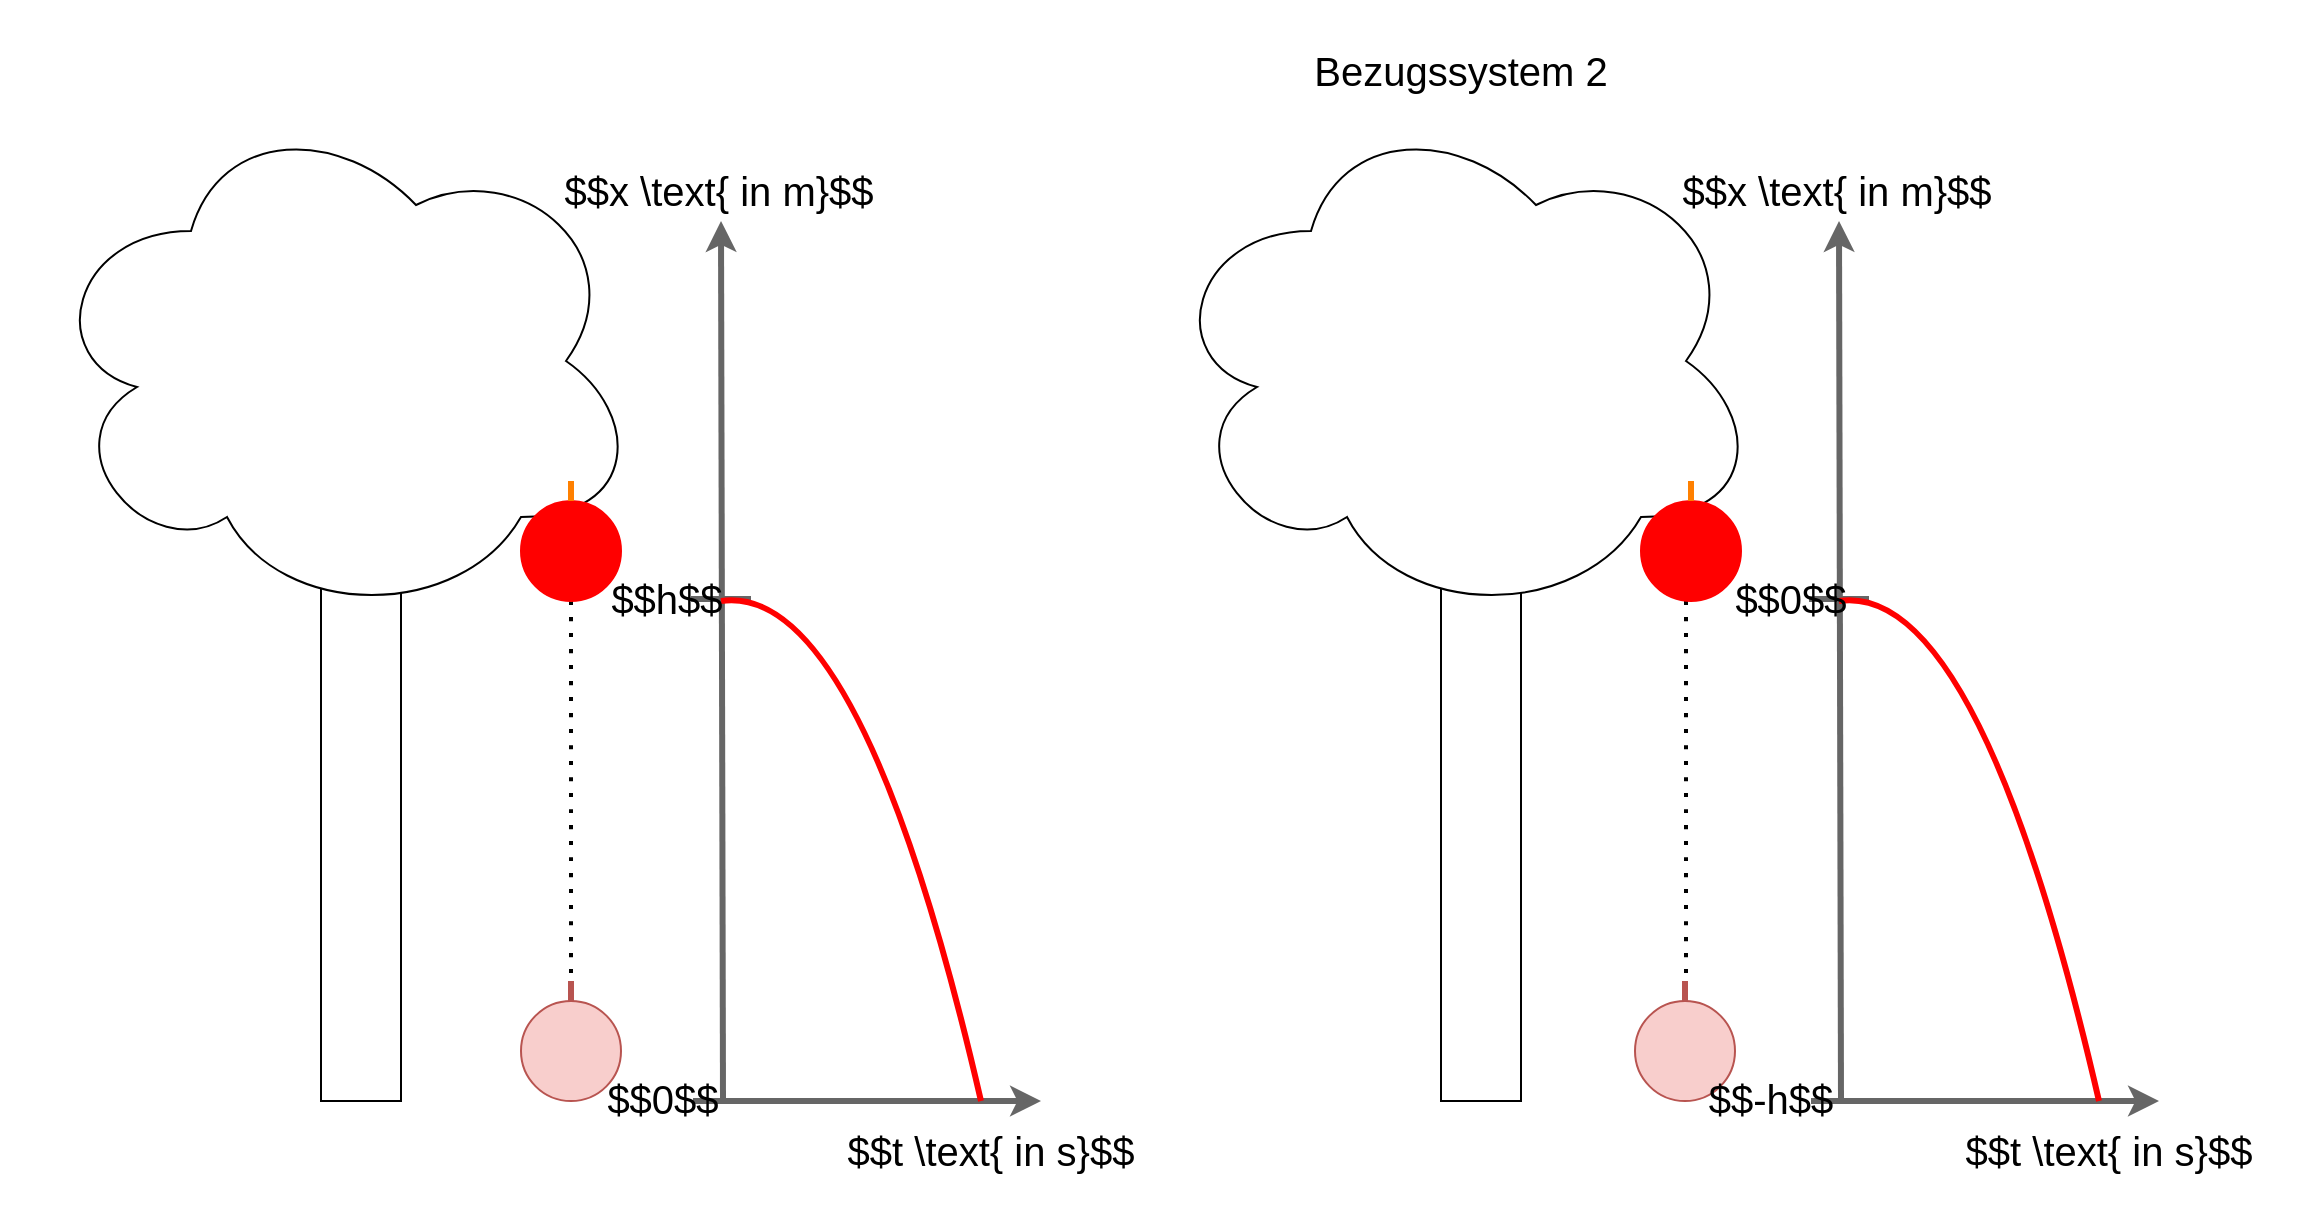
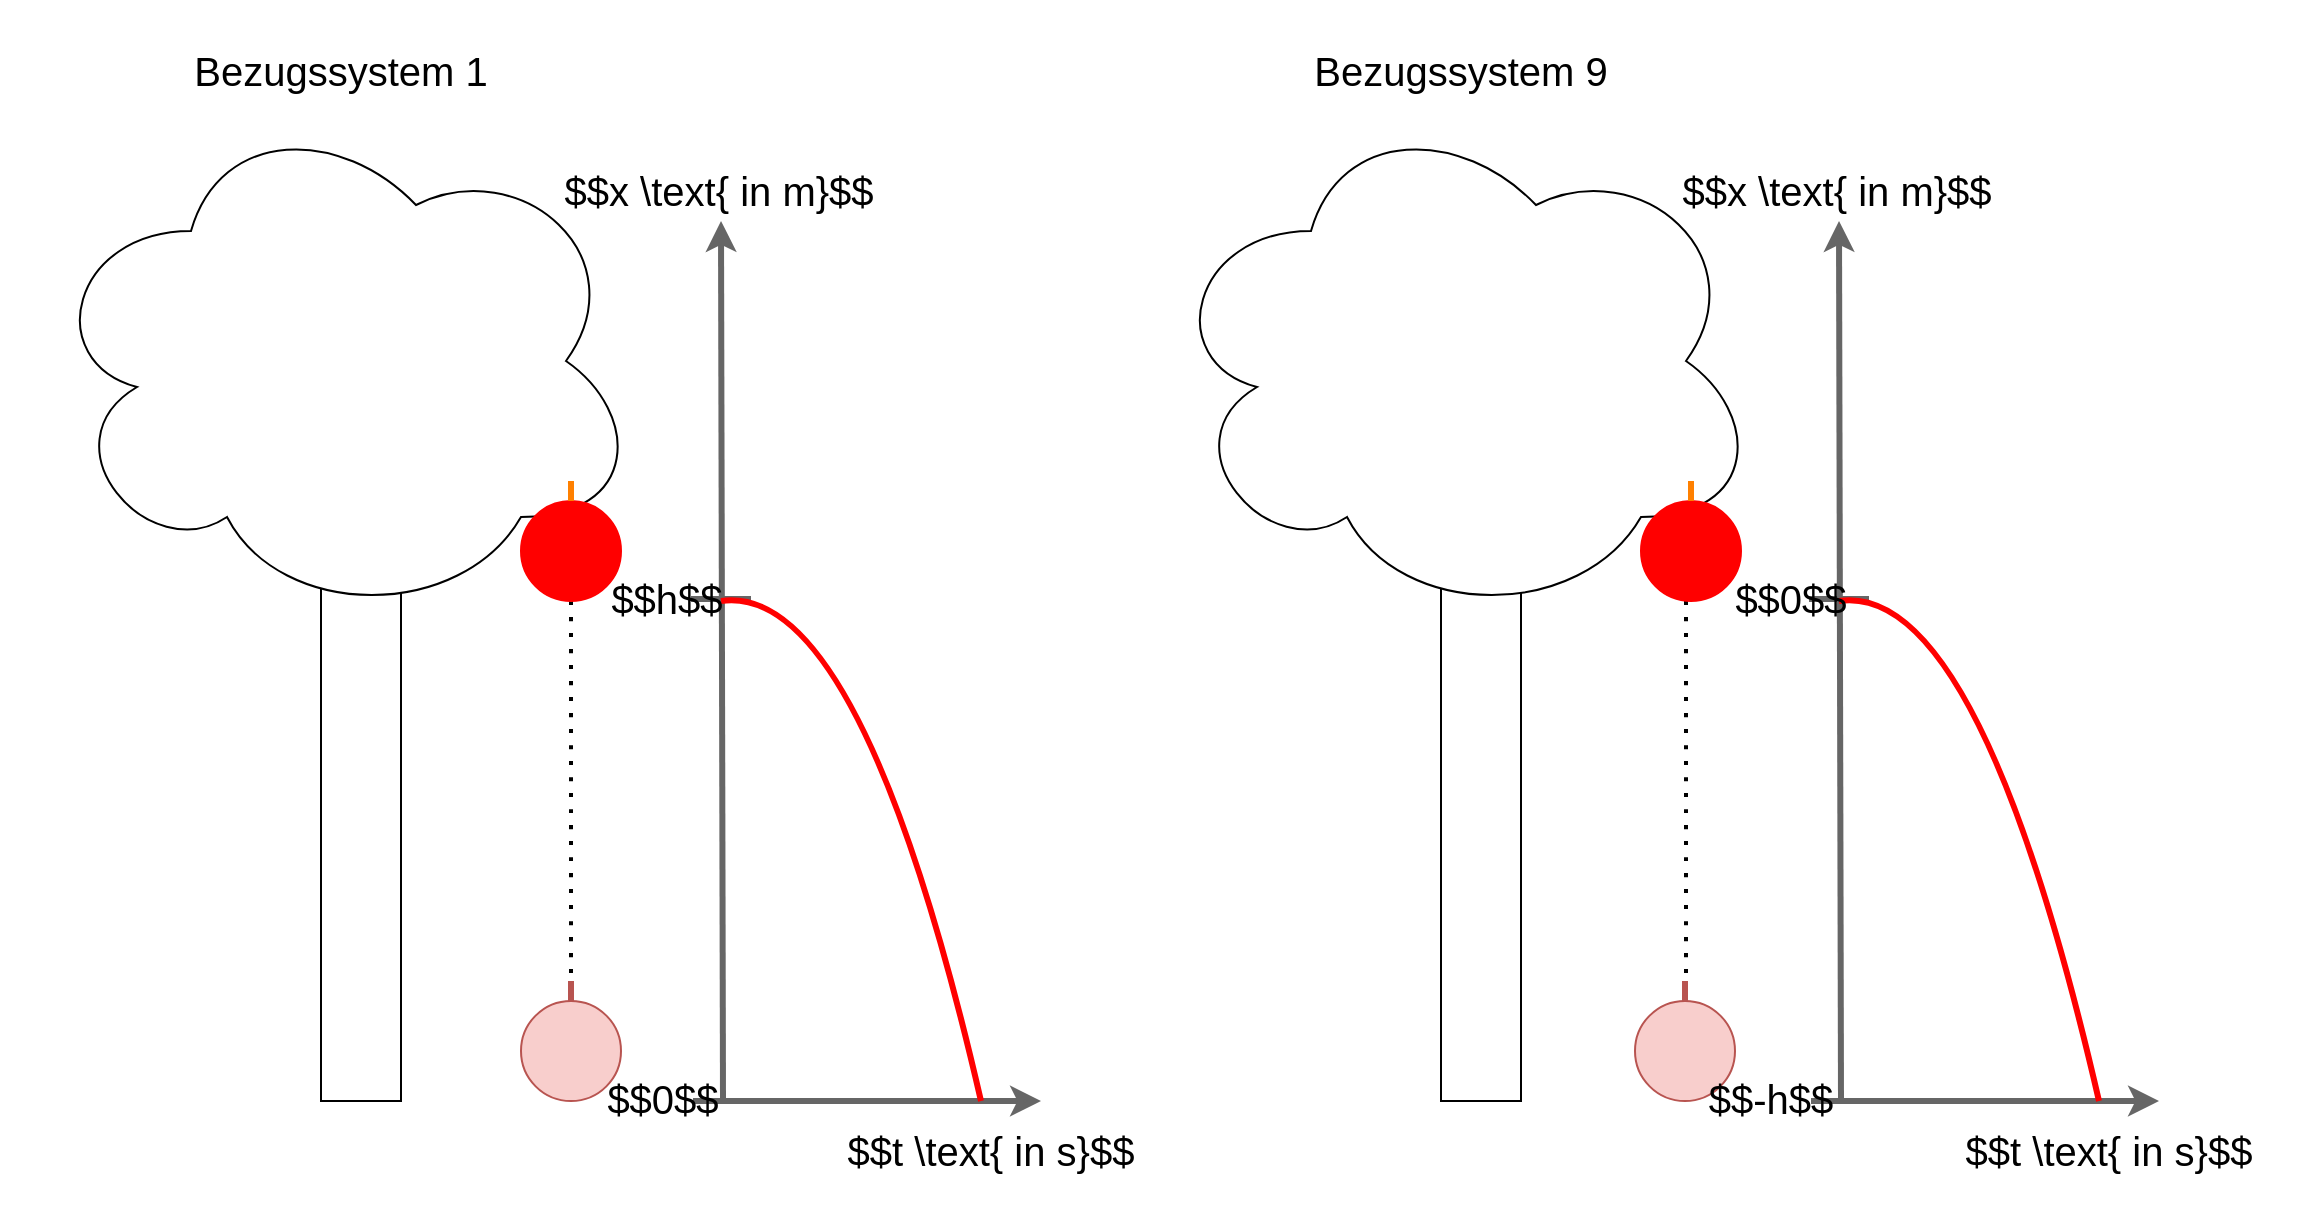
  <mxCell id="0" />
  <mxCell id="1" parent="0" />
  <mxCell id="2" value="" style="endArrow=none;dashed=1;html=1;dashPattern=1 3;strokeWidth=2;fontSize=20;curved=1;exitX=0.5;exitY=1;exitDx=0;exitDy=0;entryX=0.5;entryY=0;entryDx=0;entryDy=0;" edge="1" parent="1"><mxGeometry width="50" height="50" relative="1" as="geometry"><mxPoint x="842.5" y="550" as="sourcePoint" /><mxPoint x="842.5" y="250" as="targetPoint" /></mxGeometry></mxCell>
  <mxCell id="3" value="" style="endArrow=none;dashed=1;html=1;dashPattern=1 3;strokeWidth=2;fontSize=20;curved=1;exitX=0.5;exitY=1;exitDx=0;exitDy=0;entryX=0.5;entryY=0;entryDx=0;entryDy=0;" edge="1" parent="1" source="15" target="6"><mxGeometry width="50" height="50" relative="1" as="geometry"><mxPoint x="590" y="270" as="sourcePoint" /><mxPoint x="640" y="220" as="targetPoint" /></mxGeometry></mxCell>
  <mxCell id="4" value="" style="rounded=0;whiteSpace=wrap;html=1;" vertex="1" parent="1"><mxGeometry x="160" y="270" width="40" height="280" as="geometry" /></mxCell>
  <mxCell id="5" value="" style="ellipse;shape=cloud;whiteSpace=wrap;html=1;" vertex="1" parent="1"><mxGeometry x="20" y="50" width="300" height="260" as="geometry" /></mxCell>
  <mxCell id="6" value="" style="ellipse;whiteSpace=wrap;html=1;aspect=fixed;fillColor=#FF0000;strokeColor=#FF0000;" vertex="1" parent="1"><mxGeometry x="260" y="250" width="50" height="50" as="geometry" /></mxCell>
  <mxCell id="7" value="" style="endArrow=none;html=1;rounded=0;exitX=0.5;exitY=0;exitDx=0;exitDy=0;strokeWidth=3;strokeColor=#FF8000;" edge="1" parent="1" source="6"><mxGeometry width="50" height="50" relative="1" as="geometry"><mxPoint x="270" y="290" as="sourcePoint" /><mxPoint x="285" y="240" as="targetPoint" /></mxGeometry></mxCell>
  <mxCell id="8" value="" style="rounded=0;whiteSpace=wrap;html=1;" vertex="1" parent="1"><mxGeometry x="720" y="270" width="40" height="280" as="geometry" /></mxCell>
  <mxCell id="9" value="" style="ellipse;shape=cloud;whiteSpace=wrap;html=1;" vertex="1" parent="1"><mxGeometry x="580" y="50" width="300" height="260" as="geometry" /></mxCell>
  <mxCell id="10" value="" style="ellipse;whiteSpace=wrap;html=1;aspect=fixed;fillColor=#FF0000;strokeColor=#FF0000;" vertex="1" parent="1"><mxGeometry x="820" y="250" width="50" height="50" as="geometry" /></mxCell>
  <mxCell id="11" value="" style="endArrow=none;html=1;rounded=0;exitX=0.5;exitY=0;exitDx=0;exitDy=0;strokeWidth=3;strokeColor=#FF8000;" edge="1" parent="1" source="10"><mxGeometry width="50" height="50" relative="1" as="geometry"><mxPoint x="830" y="290" as="sourcePoint" /><mxPoint x="845" y="240" as="targetPoint" /></mxGeometry></mxCell>
- <mxCell id="13" value="Bezugssystem 2" style="text;html=1;resizable=0;autosize=1;align=center;verticalAlign=middle;points=[];fillColor=none;strokeColor=none;rounded=0;fontSize=20;" vertex="1" parent="1"><mxGeometry x="650" y="20" width="160" height="30" as="geometry" /></mxCell>
+ <mxCell id="12" value="Bezugssystem 1" style="text;html=1;resizable=0;autosize=1;align=center;verticalAlign=middle;points=[];fillColor=none;strokeColor=none;rounded=0;fontSize=20;" vertex="1" parent="1"><mxGeometry x="90" y="20" width="160" height="30" as="geometry" /></mxCell>
+ <mxCell id="13" value="Bezugssystem 9" style="text;html=1;resizable=0;autosize=1;align=center;verticalAlign=middle;points=[];fillColor=none;strokeColor=none;rounded=0;fontSize=20;" vertex="1" parent="1"><mxGeometry x="650" y="20" width="160" height="30" as="geometry" /></mxCell>
  <mxCell id="14" value="" style="endArrow=classic;html=1;rounded=0;fontSize=20;strokeColor=#666666;strokeWidth=3;" edge="1" parent="1"><mxGeometry width="50" height="50" relative="1" as="geometry"><mxPoint x="361" y="550" as="sourcePoint" /><mxPoint x="360" y="110" as="targetPoint" /></mxGeometry></mxCell>
  <mxCell id="15" value="" style="ellipse;whiteSpace=wrap;html=1;aspect=fixed;fillColor=#f8cecc;strokeColor=#b85450;" vertex="1" parent="1"><mxGeometry x="260" y="500" width="50" height="50" as="geometry" /></mxCell>
  <mxCell id="16" value="" style="endArrow=none;html=1;rounded=0;exitX=0.5;exitY=0;exitDx=0;exitDy=0;strokeWidth=3;strokeColor=#b85450;fillColor=#f8cecc;" edge="1" parent="1" source="15"><mxGeometry width="50" height="50" relative="1" as="geometry"><mxPoint x="270" y="540" as="sourcePoint" /><mxPoint x="285" y="490" as="targetPoint" /></mxGeometry></mxCell>
  <mxCell id="17" value="" style="ellipse;whiteSpace=wrap;html=1;aspect=fixed;fillColor=#f8cecc;strokeColor=#b85450;" vertex="1" parent="1"><mxGeometry x="817" y="500" width="50" height="50" as="geometry" /></mxCell>
  <mxCell id="18" value="" style="endArrow=none;html=1;rounded=0;exitX=0.5;exitY=0;exitDx=0;exitDy=0;strokeWidth=3;strokeColor=#b85450;fillColor=#f8cecc;" edge="1" parent="1" source="17"><mxGeometry width="50" height="50" relative="1" as="geometry"><mxPoint x="827" y="540" as="sourcePoint" /><mxPoint x="842" y="490" as="targetPoint" /></mxGeometry></mxCell>
  <mxCell id="19" value="" style="endArrow=none;html=1;rounded=0;fontSize=20;strokeColor=#666666;strokeWidth=3;" edge="1" parent="1"><mxGeometry width="50" height="50" relative="1" as="geometry"><mxPoint x="346" y="550" as="sourcePoint" /><mxPoint x="376" y="550" as="targetPoint" /></mxGeometry></mxCell>
  <mxCell id="20" value="" style="endArrow=none;html=1;rounded=0;fontSize=20;strokeColor=#666666;strokeWidth=3;" edge="1" parent="1"><mxGeometry width="50" height="50" relative="1" as="geometry"><mxPoint x="345" y="299" as="sourcePoint" /><mxPoint x="375" y="299" as="targetPoint" /></mxGeometry></mxCell>
  <mxCell id="21" value="" style="endArrow=classic;html=1;rounded=0;fontSize=20;strokeColor=#666666;strokeWidth=3;" edge="1" parent="1"><mxGeometry width="50" height="50" relative="1" as="geometry"><mxPoint x="350" y="550" as="sourcePoint" /><mxPoint x="520" y="550" as="targetPoint" /></mxGeometry></mxCell>
  <mxCell id="22" value="$$x \text{ in m}$$" style="text;html=1;resizable=0;autosize=1;align=center;verticalAlign=middle;points=[];fillColor=none;strokeColor=none;rounded=0;fontSize=20;" vertex="1" parent="1"><mxGeometry x="274" y="80" width="170" height="30" as="geometry" /></mxCell>
  <mxCell id="23" value="$$t \text{ in s}$$" style="text;html=1;resizable=0;autosize=1;align=center;verticalAlign=middle;points=[];fillColor=none;strokeColor=none;rounded=0;fontSize=20;" vertex="1" parent="1"><mxGeometry x="415" y="560" width="160" height="30" as="geometry" /></mxCell>
  <mxCell id="24" value="" style="endArrow=none;html=1;fontSize=20;strokeColor=#FF0000;strokeWidth=3;curved=1;" edge="1" parent="1"><mxGeometry width="50" height="50" relative="1" as="geometry"><mxPoint x="360" y="300" as="sourcePoint" /><mxPoint x="490" y="550" as="targetPoint" /><Array as="points"><mxPoint x="430" y="290" /></Array></mxGeometry></mxCell>
  <mxCell id="25" value="$$h$$" style="text;html=1;resizable=0;autosize=1;align=center;verticalAlign=middle;points=[];fillColor=none;strokeColor=none;rounded=0;fontSize=20;" vertex="1" parent="1"><mxGeometry x="298" y="284" width="70" height="30" as="geometry" /></mxCell>
  <mxCell id="26" value="$$0$$" style="text;html=1;resizable=0;autosize=1;align=center;verticalAlign=middle;points=[];fillColor=none;strokeColor=none;rounded=0;fontSize=20;" vertex="1" parent="1"><mxGeometry x="296" y="534" width="70" height="30" as="geometry" /></mxCell>
  <mxCell id="27" value="" style="endArrow=classic;html=1;rounded=0;fontSize=20;strokeColor=#666666;strokeWidth=3;" edge="1" parent="1"><mxGeometry width="50" height="50" relative="1" as="geometry"><mxPoint x="920" y="550" as="sourcePoint" /><mxPoint x="919" y="110" as="targetPoint" /></mxGeometry></mxCell>
  <mxCell id="28" value="" style="endArrow=none;html=1;rounded=0;fontSize=20;strokeColor=#666666;strokeWidth=3;" edge="1" parent="1"><mxGeometry width="50" height="50" relative="1" as="geometry"><mxPoint x="905" y="550" as="sourcePoint" /><mxPoint x="935" y="550" as="targetPoint" /></mxGeometry></mxCell>
  <mxCell id="29" value="" style="endArrow=none;html=1;rounded=0;fontSize=20;strokeColor=#666666;strokeWidth=3;" edge="1" parent="1"><mxGeometry width="50" height="50" relative="1" as="geometry"><mxPoint x="904" y="299" as="sourcePoint" /><mxPoint x="934" y="299" as="targetPoint" /></mxGeometry></mxCell>
  <mxCell id="30" value="" style="endArrow=classic;html=1;rounded=0;fontSize=20;strokeColor=#666666;strokeWidth=3;" edge="1" parent="1"><mxGeometry width="50" height="50" relative="1" as="geometry"><mxPoint x="909" y="550" as="sourcePoint" /><mxPoint x="1079" y="550" as="targetPoint" /></mxGeometry></mxCell>
  <mxCell id="31" value="$$x \text{ in m}$$" style="text;html=1;resizable=0;autosize=1;align=center;verticalAlign=middle;points=[];fillColor=none;strokeColor=none;rounded=0;fontSize=20;" vertex="1" parent="1"><mxGeometry x="833" y="80" width="170" height="30" as="geometry" /></mxCell>
  <mxCell id="32" value="$$t \text{ in s}$$" style="text;html=1;resizable=0;autosize=1;align=center;verticalAlign=middle;points=[];fillColor=none;strokeColor=none;rounded=0;fontSize=20;" vertex="1" parent="1"><mxGeometry x="974" y="560" width="160" height="30" as="geometry" /></mxCell>
  <mxCell id="33" value="" style="endArrow=none;html=1;fontSize=20;strokeColor=#FF0000;strokeWidth=3;curved=1;" edge="1" parent="1"><mxGeometry width="50" height="50" relative="1" as="geometry"><mxPoint x="919" y="300" as="sourcePoint" /><mxPoint x="1049" y="550" as="targetPoint" /><Array as="points"><mxPoint x="989" y="290" /></Array></mxGeometry></mxCell>
  <mxCell id="34" value="$$0$$" style="text;html=1;resizable=0;autosize=1;align=center;verticalAlign=middle;points=[];fillColor=none;strokeColor=none;rounded=0;fontSize=20;" vertex="1" parent="1"><mxGeometry x="860" y="284" width="70" height="30" as="geometry" /></mxCell>
  <mxCell id="35" value="$$-h$$" style="text;html=1;resizable=0;autosize=1;align=center;verticalAlign=middle;points=[];fillColor=none;strokeColor=none;rounded=0;fontSize=20;" vertex="1" parent="1"><mxGeometry x="845" y="534" width="80" height="30" as="geometry" /></mxCell>
